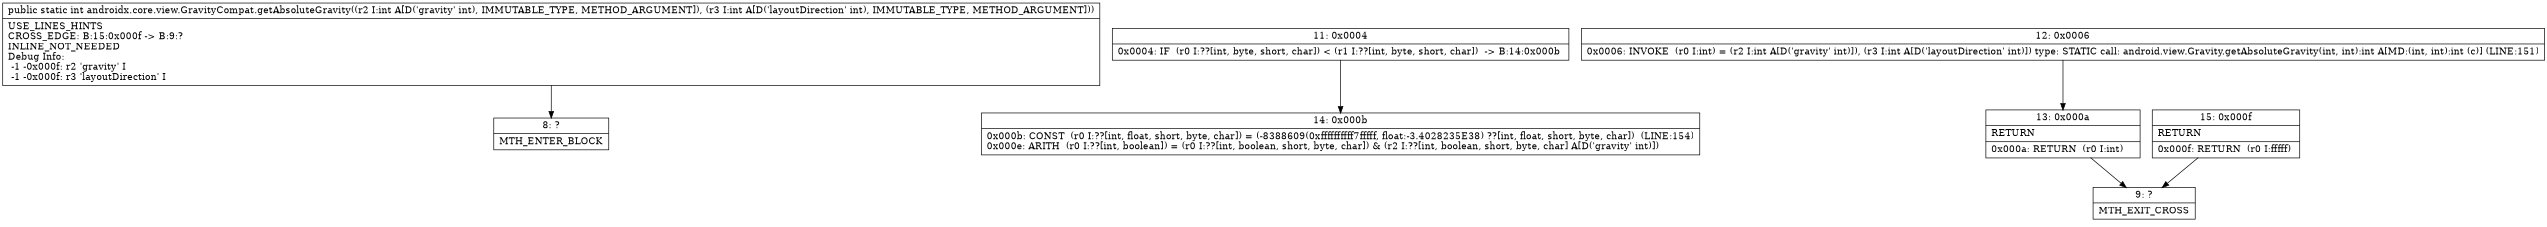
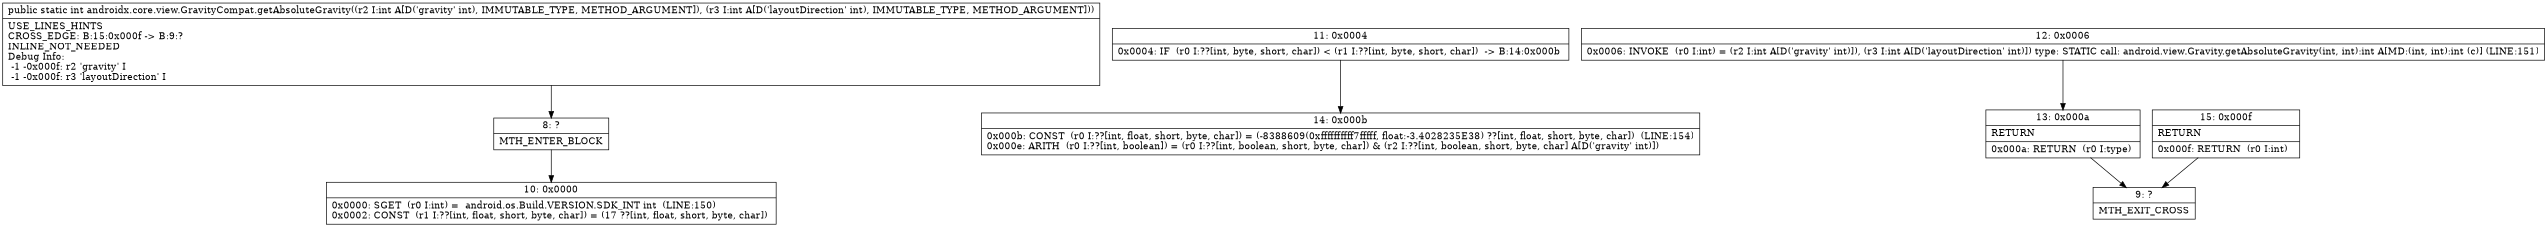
  digraph {
    node [shape=record]
    n1 [label="{8\:\ ?|MTH_ENTER_BLOCK\l}"]
+   n2 [label="{10\:\ 0x0000|0x0000: SGET  (r0 I:int) =  android.os.Build.VERSION.SDK_INT int  (LINE:150)\l0x0002: CONST  (r1 I:??[int, float, short, byte, char]) = (17 ??[int, float, short, byte, char]) \l}"]
    n3 [label="{11\:\ 0x0004|0x0004: IF  (r0 I:??[int, byte, short, char]) \< (r1 I:??[int, byte, short, char])  \-\> B:14:0x000b \l}"]
    n4 [label="{14\:\ 0x000b|0x000b: CONST  (r0 I:??[int, float, short, byte, char]) = (\-8388609(0xffffffffff7fffff, float:\-3.4028235E38) ??[int, float, short, byte, char])  (LINE:154)\l0x000e: ARITH  (r0 I:??[int, boolean]) = (r0 I:??[int, boolean, short, byte, char]) & (r2 I:??[int, boolean, short, byte, char] A[D('gravity' int)]) \l}"]
    n5 [label="{12\:\ 0x0006|0x0006: INVOKE  (r0 I:int) = (r2 I:int A[D('gravity' int)]), (r3 I:int A[D('layoutDirection' int)]) type: STATIC call: android.view.Gravity.getAbsoluteGravity(int, int):int A[MD:(int, int):int (c)] (LINE:151)\l}"]
-   n6 [label="{13\:\ 0x000a|RETURN\l|0x000a: RETURN  (r0 I:int) \l}"]
+   n6 [label="{13\:\ 0x000a|RETURN\l|0x000a: RETURN  (r0 I:type) \l}"]
    n7 [label="{9\:\ ?|MTH_EXIT_CROSS\l}"]
-   n8 [label="{15\:\ 0x000f|RETURN\l|0x000f: RETURN  (r0 I:fffff) \l}"]
+   n8 [label="{15\:\ 0x000f|RETURN\l|0x000f: RETURN  (r0 I:int) \l}"]
    n9 [label="{public static int androidx.core.view.GravityCompat.getAbsoluteGravity((r2 I:int A[D('gravity' int), IMMUTABLE_TYPE, METHOD_ARGUMENT]), (r3 I:int A[D('layoutDirection' int), IMMUTABLE_TYPE, METHOD_ARGUMENT]))  | USE_LINES_HINTS\lCROSS_EDGE: B:15:0x000f \-\> B:9:?\lINLINE_NOT_NEEDED\lDebug Info:\l  \-1 \-0x000f: r2 'gravity' I\l  \-1 \-0x000f: r3 'layoutDirection' I\l}"]
+   n1 -> n2
    n3 -> n4
    n5 -> n6
    n6 -> n7
    n8 -> n7
    n9 -> n1
  }
